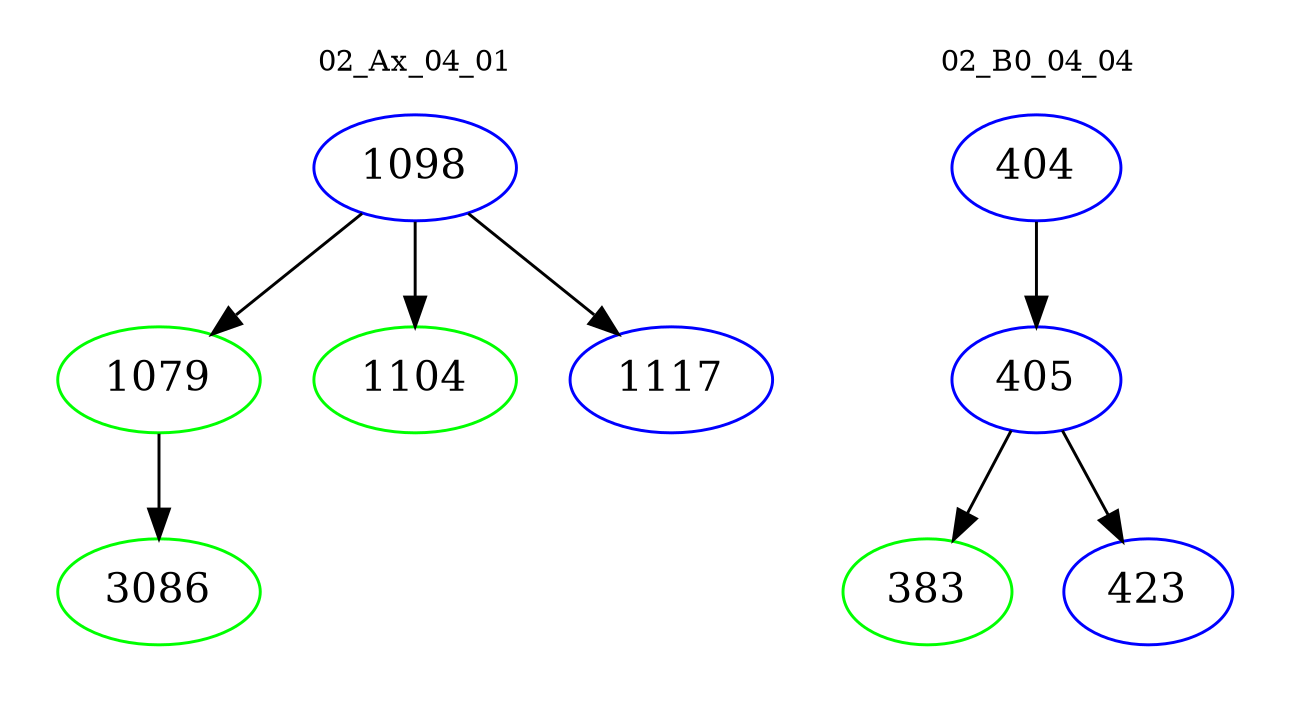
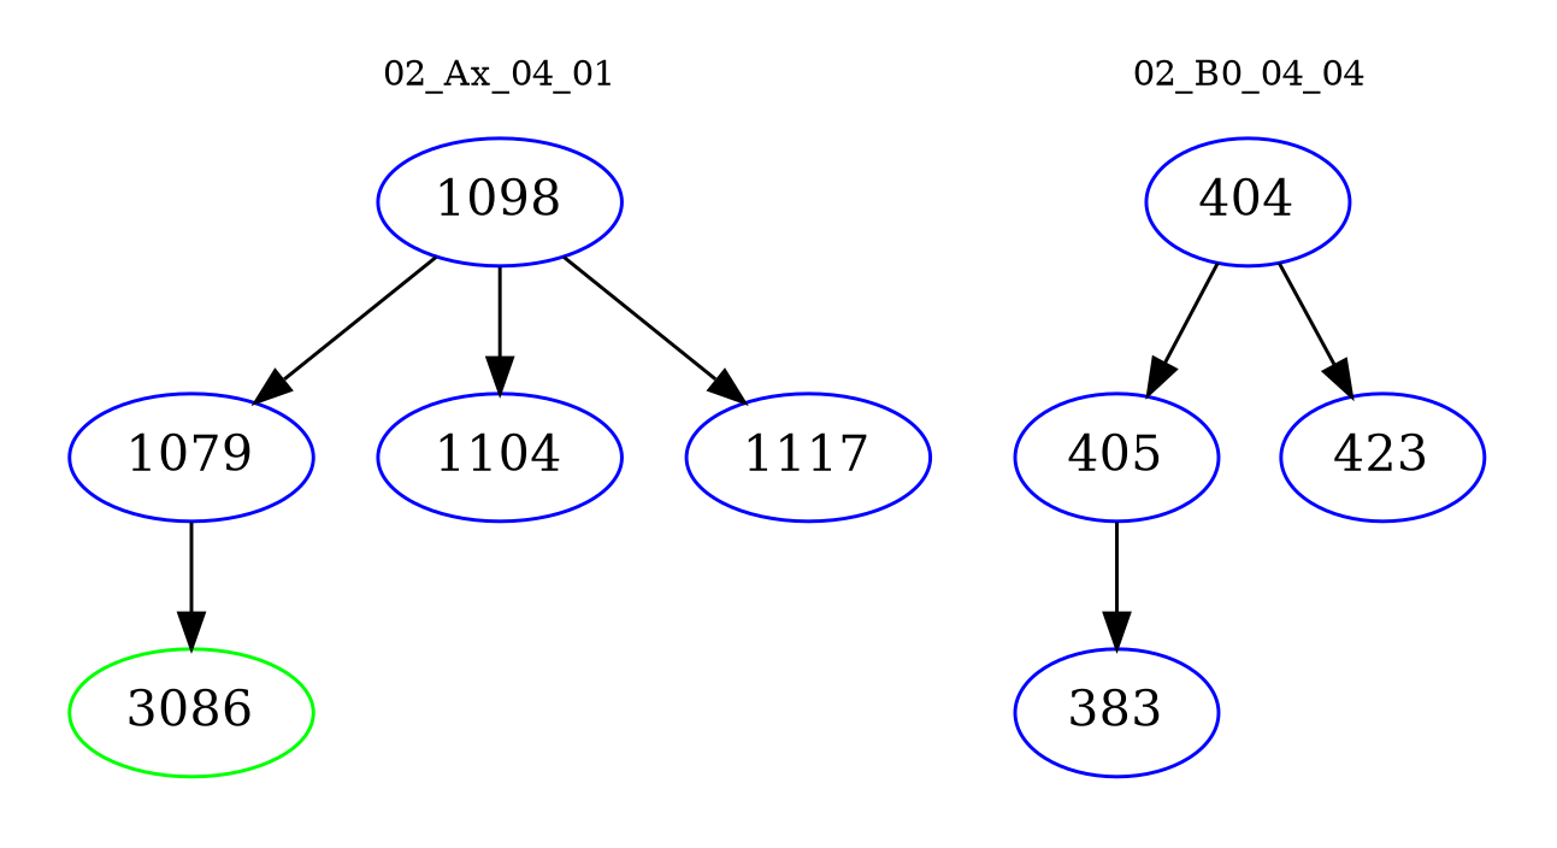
  digraph {
    node [color=blue]
    edge [color=black]
    n1 [label=1098]
-   n2 [color=green label=1079]
-   n3 [color=green label=1104]
+   n2 [label=1079]
+   n3 [label=1104]
    n4 [label=1117]
    n5 [color=green label=3086]
    n6 [label=405]
-   n7 [color=green label=383]
+   n7 [label=383]
    n8 [label=423]
    n9 [label=404]
    subgraph cluster_1 {
      color=white
      fontsize=10
      label="02_Ax_04_01"
      n1
      n2
      n3
      n4
      n5
    }
    subgraph cluster_2 {
      color=white
      fontsize=10
      label="02_B0_04_04"
      n6
      n7
      n8
      n9
    }
    n1 -> n2
    n1 -> n3
    n1 -> n4
    n2 -> n5
    n6 -> n7
-   n6 -> n8
+   n9 -> n8
    n9 -> n6
  }
